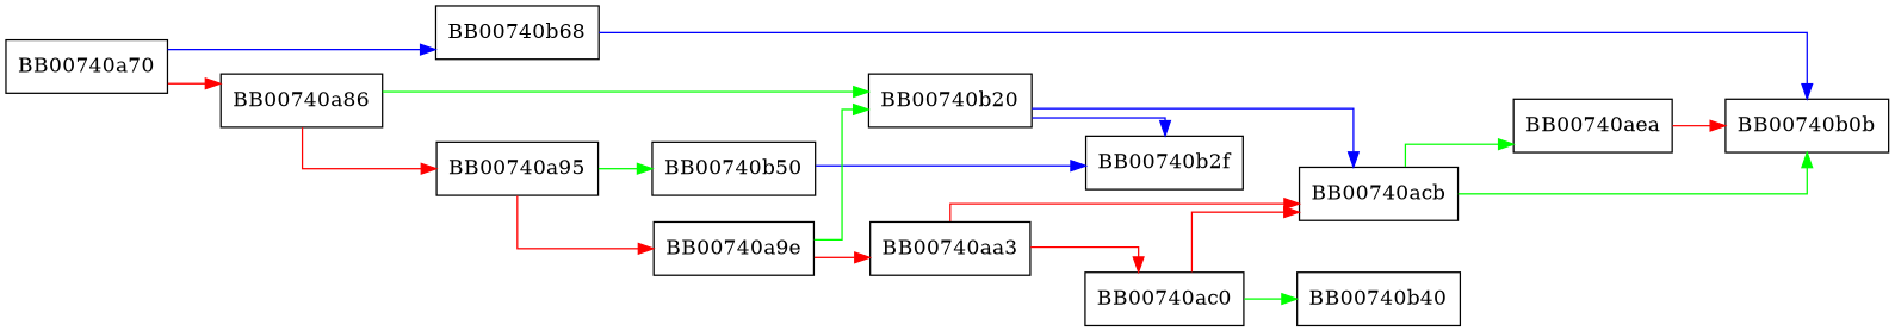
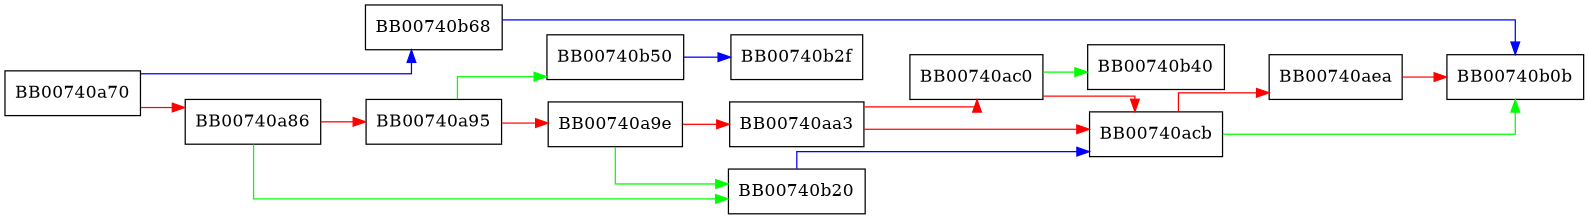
  digraph {
    rankdir=LR
    splines=ortho
    node [shape=box]
    edge [color=red]
    BB00740a70
    BB00740b68
    BB00740a86
    BB00740b0b
    BB00740b20
    BB00740a95
    BB00740b2f
    BB00740acb
    BB00740b50
    BB00740a9e
    BB00740aa3
    BB00740ac0
    BB00740aea
    BB00740b40
    BB00740a70 -> BB00740b68 [color=blue]
    BB00740a70 -> BB00740a86
    BB00740b68 -> BB00740b0b [color=blue]
    BB00740a86 -> BB00740b20 [color=green]
    BB00740a86 -> BB00740a95
-   BB00740b20 -> BB00740b2f [color=blue]
    BB00740b20 -> BB00740acb [color=blue]
    BB00740a95 -> BB00740b50 [color=green]
    BB00740a95 -> BB00740a9e
    BB00740acb -> BB00740b0b [color=green]
-   BB00740acb -> BB00740aea [color=green]
+   BB00740acb -> BB00740aea
    BB00740b50 -> BB00740b2f [color=blue]
    BB00740a9e -> BB00740b20 [color=green]
    BB00740a9e -> BB00740aa3
    BB00740aa3 -> BB00740acb
    BB00740aa3 -> BB00740ac0
    BB00740ac0 -> BB00740acb
    BB00740ac0 -> BB00740b40 [color=green]
    BB00740aea -> BB00740b0b
  }
